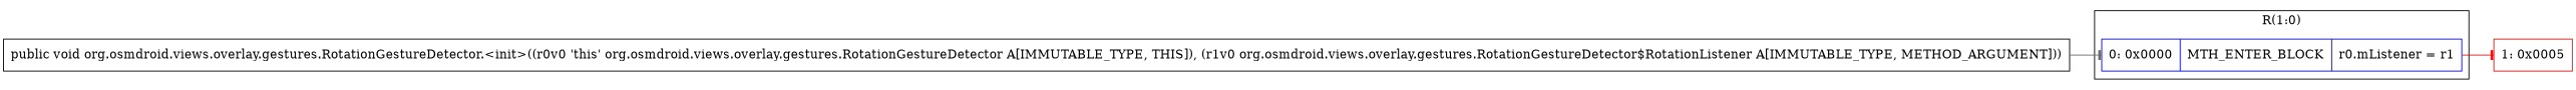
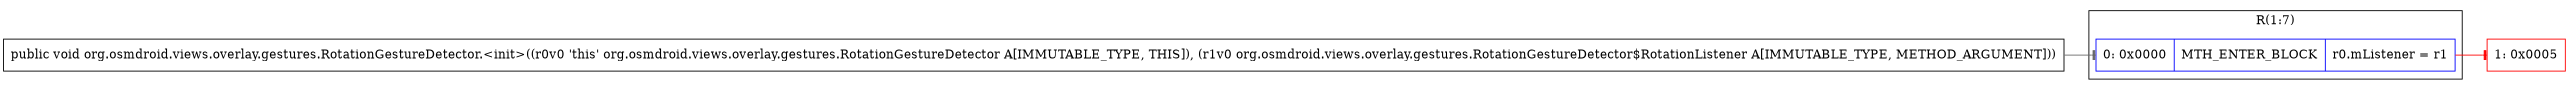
  digraph {
    rankdir=LR
    node [shape=record]
    edge [arrowhead=tee]
    n1 [color=blue label="{0\:\ 0x0000|MTH_ENTER_BLOCK\l|r0.mListener = r1\l}"]
    n2 [color=red label="{1\:\ 0x0005}"]
    n3 [label="{public void org.osmdroid.views.overlay.gestures.RotationGestureDetector.\<init\>((r0v0 'this' org.osmdroid.views.overlay.gestures.RotationGestureDetector A[IMMUTABLE_TYPE, THIS]), (r1v0 org.osmdroid.views.overlay.gestures.RotationGestureDetector$RotationListener A[IMMUTABLE_TYPE, METHOD_ARGUMENT])) }"]
    subgraph cluster_1 {
-     label="R(1:0)"
+     label="R(1:7)"
      n1
    }
    n1 -> n2 [color=red]
    n3 -> n1 [color=gray40]
  }
